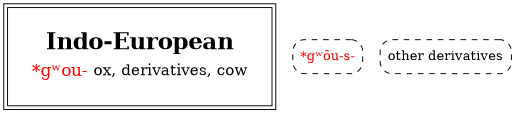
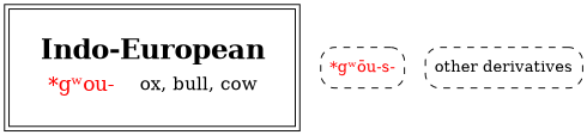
  strict digraph {
    node [shape=box style="dashed,rounded"]
-   n1 [label=<<table border="0"><tr><td colspan="2"><font point-size="24"><b>Indo-European</b></font></td></tr><tr><td><font point-size="18" color="red">*gʷou-</font></td><td><font point-size="16">ox, derivatives, cow</font></td></tr></table>> margin=.3 peripheries=2 style=""]
+   n1 [label=<<table border="0"><tr><td colspan="2"><font point-size="24"><b>Indo-European</b></font></td></tr><tr><td><font point-size="18" color="red">*gʷou-</font></td><td><font point-size="16">ox, bull, cow</font></td></tr></table>> margin=.3 peripheries=2 style=""]
    n2 [label=<<font color="red">*gʷōu-s-</font>>]
    n3 [label=<other derivatives>]
  }
